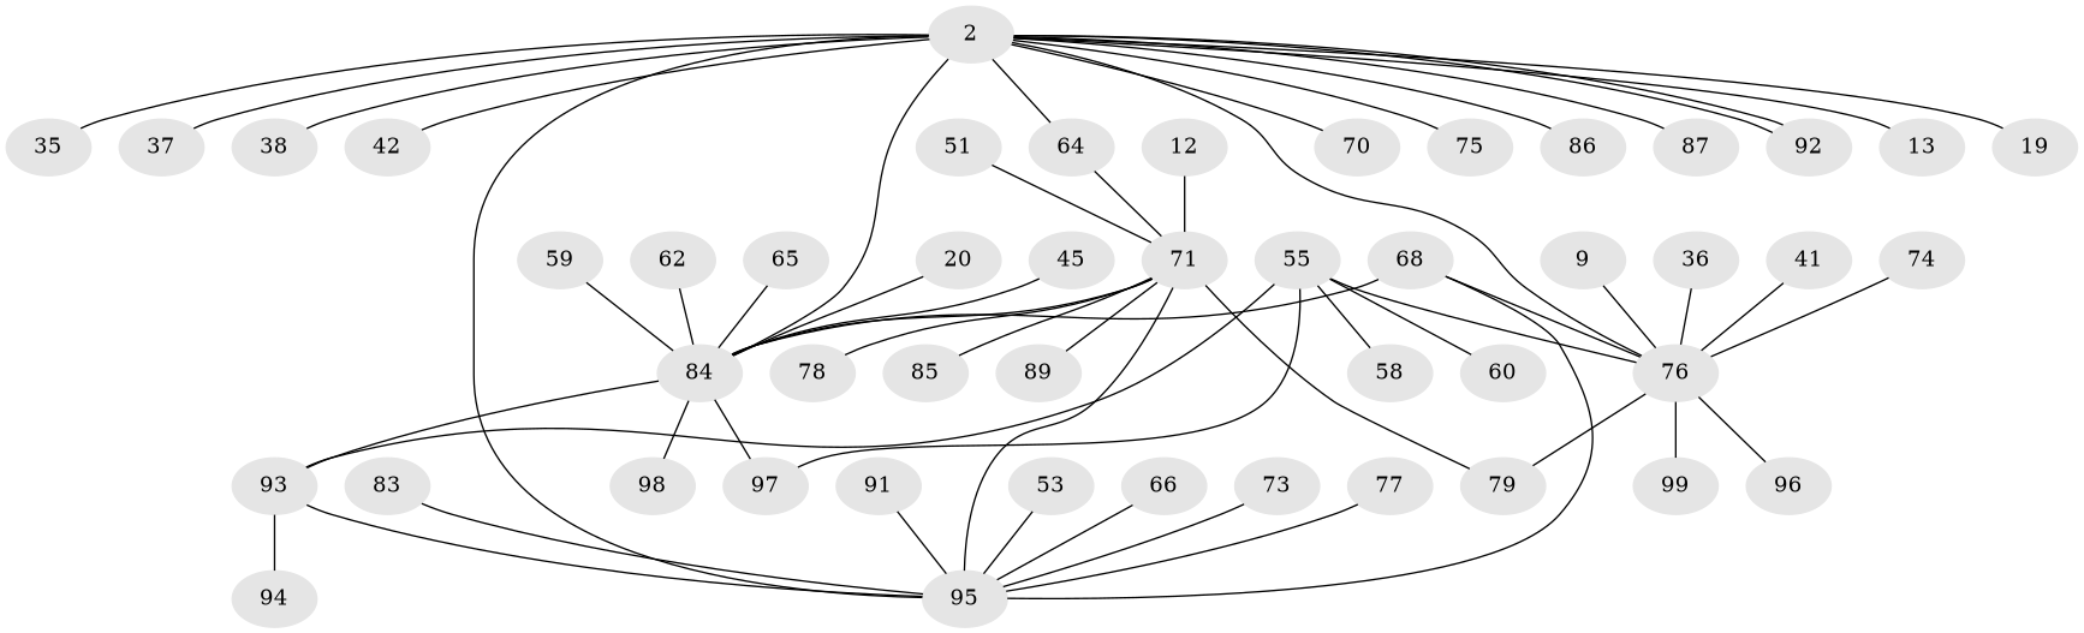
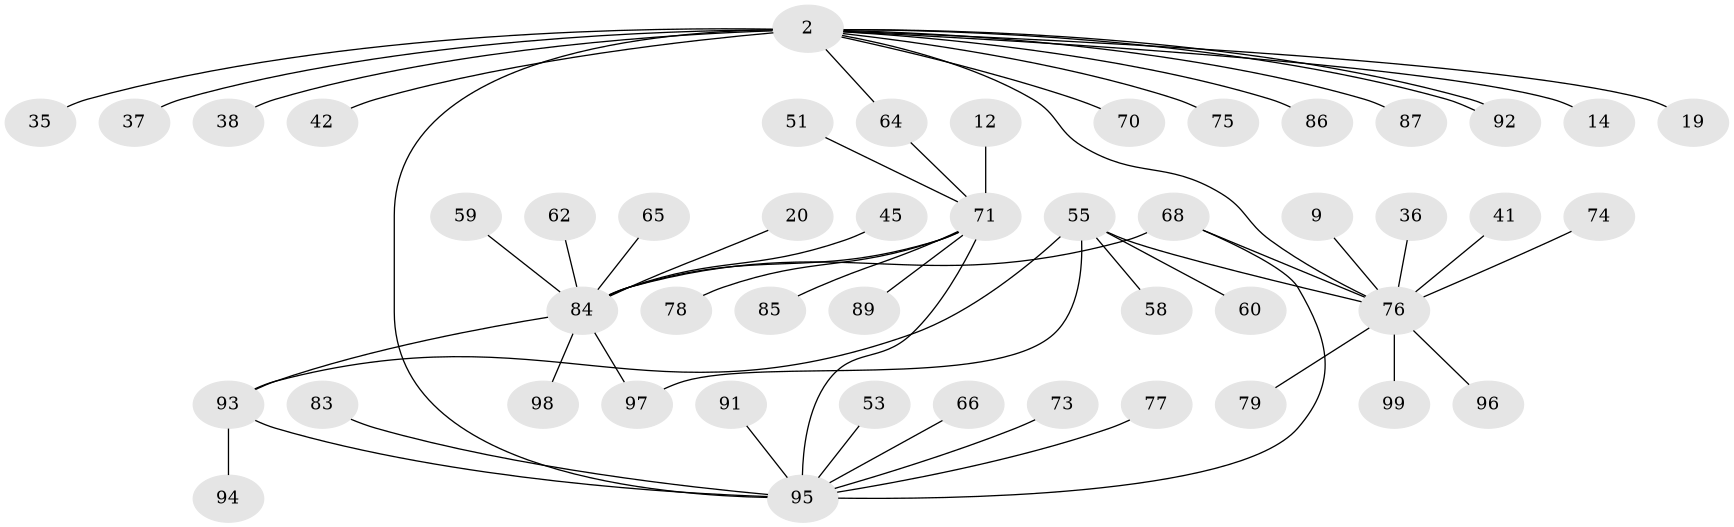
  graph {
    node [color=gray90 style=filled]
    2 [super="+1"]
-   14 [label=13]
+   14
    19
    n4 [label=35 super="+24"]
    37 [super="+27"]
    38
    42
    64 [super="+8"]
    70
    75
    76 [super="+43+63+7"]
    84 [super="+10+72"]
    86
    87
    92
    95 [super="+16"]
    71 [super="+6"]
    79 [super="+13"]
    96
    99 [super="+90"]
    93 [super="+67+39+57"]
    97 [super="+18+31+49+69+81+88"]
    98 [super="+56"]
    9
    78
    85 [super="+82"]
    89 [super="+29"]
    12
    20
    36
    41
    45
    51
    53
    55 [super="+47"]
    58
    60
    94
    59 [super="+52"]
    62 [super="+22"]
    65
    66
    68 [super="+46+35"]
    73 [super="+44"]
    74
    77
    83
    91 [super="+40"]
    2 -- 14
    2 -- 19
    2 -- n4
    2 -- 37
    2 -- 38
    2 -- 42
    2 -- 64
    2 -- 70
    2 -- 75
    2 -- 76 [weight=2]
-   2 -- 84 [weight=5]
    2 -- 86
    2 -- 87
    2 -- 92
    2 -- 92
    2 -- 95 [weight=2]
    64 -- 71
    76 -- 79
    76 -- 96
    76 -- 99
    84 -- 93
    84 -- 97
    84 -- 98
    71 -- 84 [weight=2]
    71 -- 95
-   71 -- 79
    71 -- 78
    71 -- 85
    71 -- 89
    93 -- 95
    93 -- 94
    9 -- 76
    12 -- 71
    20 -- 84
    36 -- 76
    41 -- 76
    45 -- 84
    51 -- 71
    53 -- 95
    55 -- 76 [weight=3]
    55 -- 93
    55 -- 97
    55 -- 58
    55 -- 60
    59 -- 84
    62 -- 84
    65 -- 84
    66 -- 95
    68 -- 76
    68 -- 84
    68 -- 95
    73 -- 95
    74 -- 76
    77 -- 95
    83 -- 95
    91 -- 95
  }
